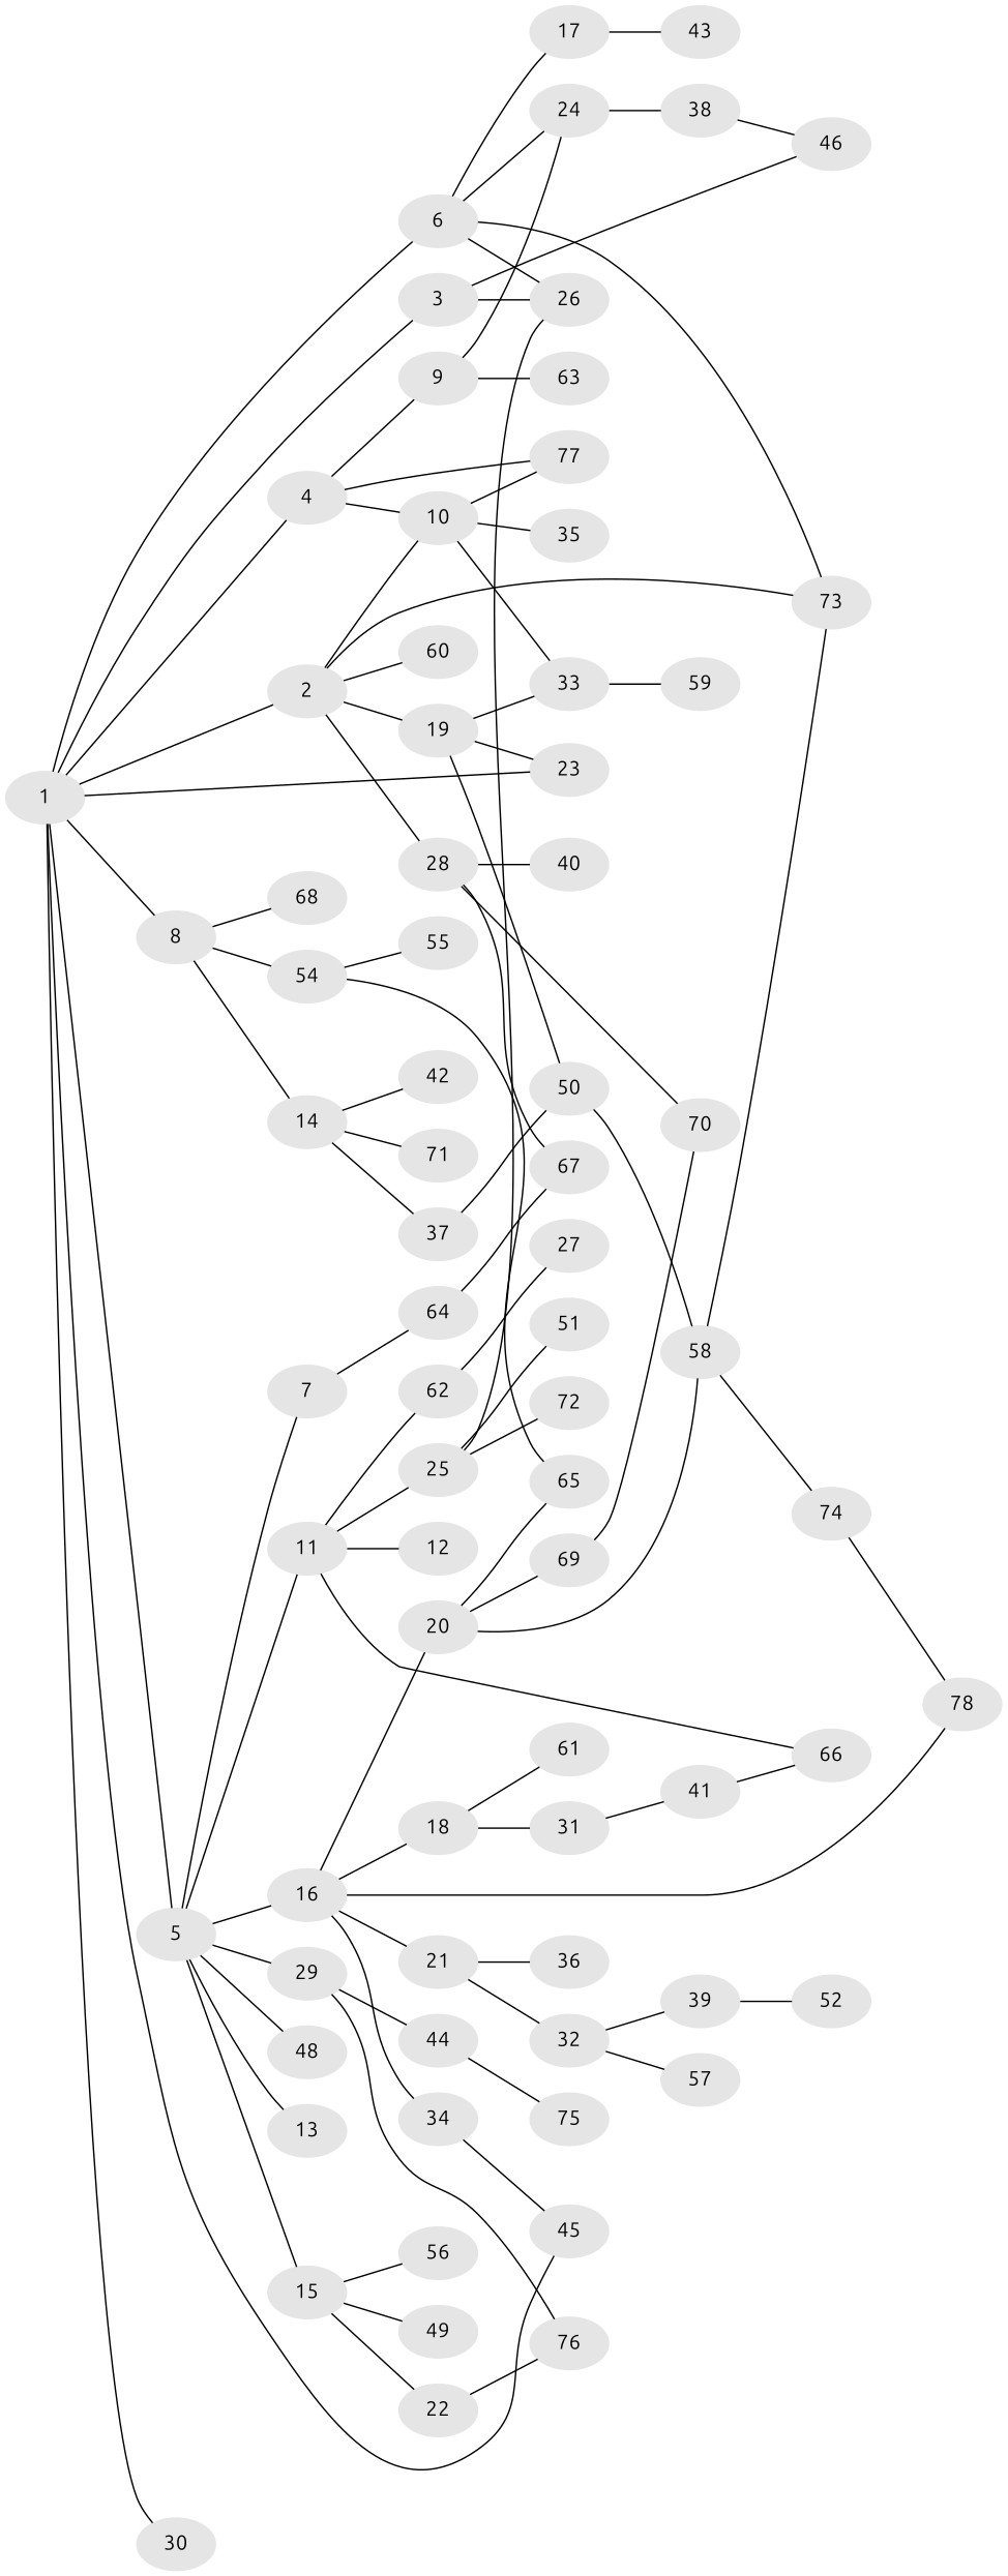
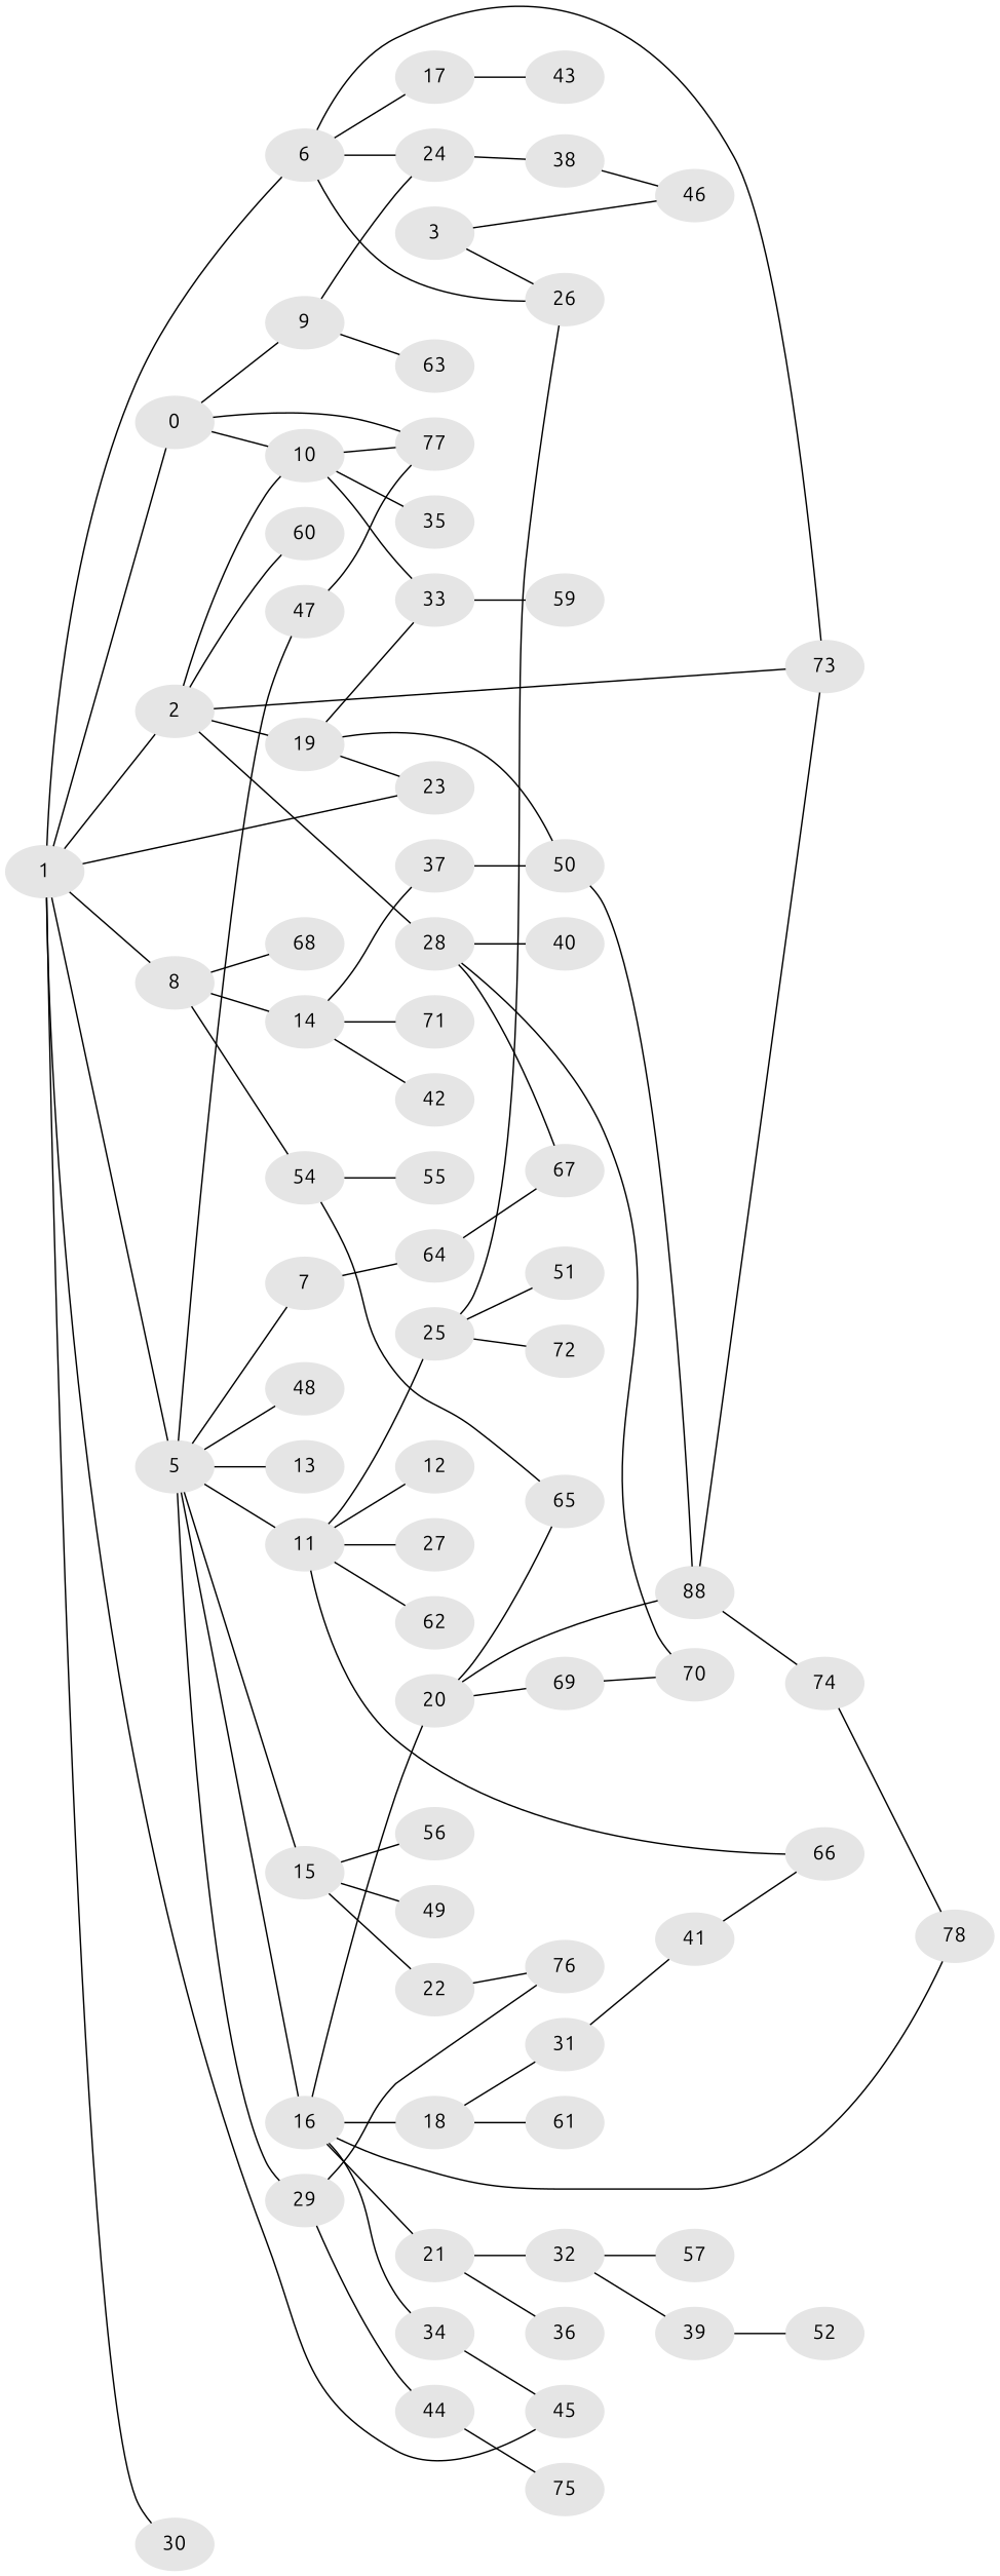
  graph {
    fontname=Ubuntu
    rankdir=LR
    node [color=gray90 fontname=Ubuntu style=filled]
    edge [fontname=Ubuntu]
    1
    2
    3
-   4
+   4 [label=0]
    5
    6
    8
    23
    30
    45
    10
    19
    28
    60
    73
    26
    46
    9
    77
    7
    11
    13
    15
    16
    29
+   47
    48
    17
    24
    14
    54
    68
    33
    35
    50
    40
    67
    70
    63
    64
    12
    25
    27
    62
    66
    22
    49
    56
    18
    20
    21
    34
    78
    76
    44
    43
    38
    37
    42
    71
    65
    55
    59
    51
    72
    31
    61
-   58
+   58 [label=88]
    69
    32
    36
    41
    74
    39
    57
    75
    52
    1 -- 2
-   1 -- 3
    1 -- 4
    1 -- 5
    1 -- 6
    1 -- 8
    1 -- 23
    1 -- 30
    1 -- 45
    2 -- 10
    2 -- 19
    2 -- 28
    2 -- 60
    2 -- 73
    3 -- 26
    3 -- 46
    4 -- 10
    4 -- 9
    4 -- 77
    5 -- 7
    5 -- 11
    5 -- 13
    5 -- 15
    5 -- 16
    5 -- 29
+   5 -- 47
    5 -- 48
    6 -- 73
    6 -- 26
    6 -- 17
    6 -- 24
    8 -- 14
    8 -- 54
    8 -- 68
    10 -- 77
    10 -- 33
    10 -- 35
    19 -- 23
    19 -- 33
    19 -- 50
    28 -- 40
    28 -- 67
    28 -- 70
    9 -- 24
    9 -- 63
    7 -- 64
    11 -- 12
    11 -- 25
-   62 -- 27
+   11 -- 27
    11 -- 62
    11 -- 66
    15 -- 22
    15 -- 49
    15 -- 56
    16 -- 18
    16 -- 20
    16 -- 21
    16 -- 34
    16 -- 78
    29 -- 76
    29 -- 44
+   47 -- 77
    17 -- 43
    24 -- 38
    14 -- 37
    14 -- 42
    14 -- 71
    54 -- 65
    54 -- 55
    33 -- 59
    50 -- 58
    64 -- 67
    25 -- 26
    25 -- 51
    25 -- 72
    22 -- 76
    18 -- 31
    18 -- 61
    20 -- 65
    20 -- 58
    20 -- 69
    21 -- 32
    21 -- 36
    34 -- 45
    44 -- 75
    38 -- 46
    37 -- 50
    31 -- 41
    58 -- 73
    58 -- 74
    69 -- 70
    32 -- 39
    32 -- 57
    41 -- 66
    74 -- 78
    39 -- 52
  }
